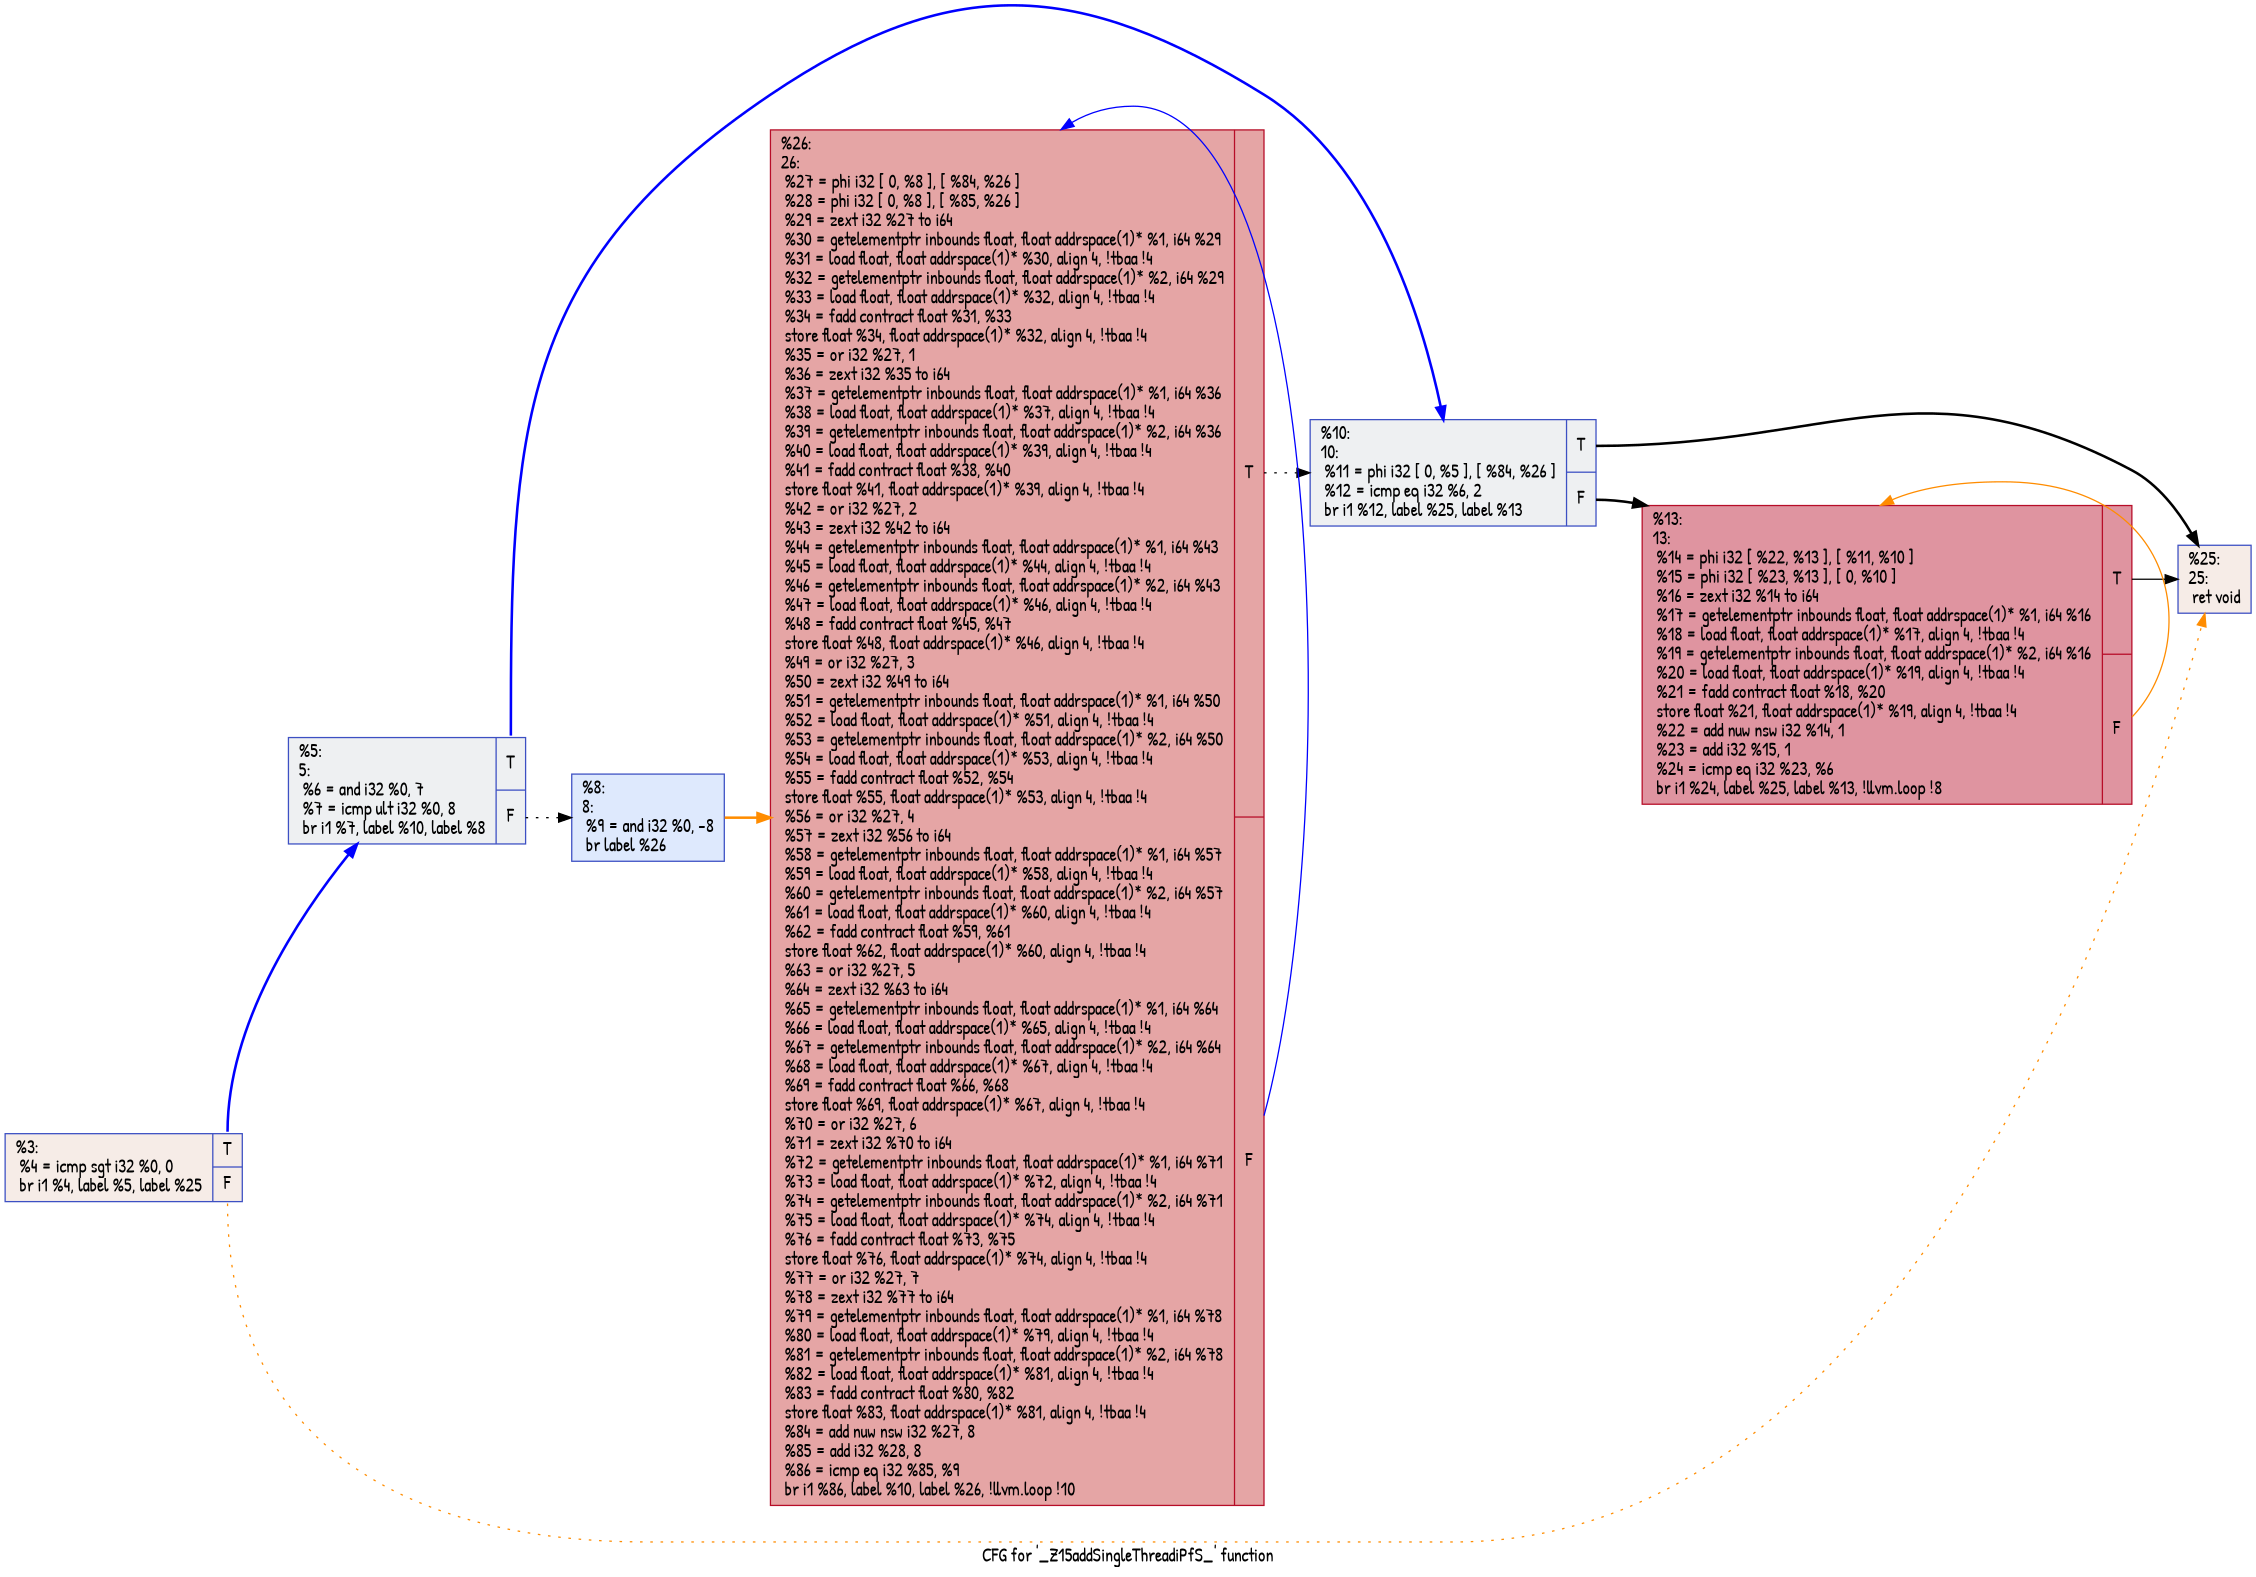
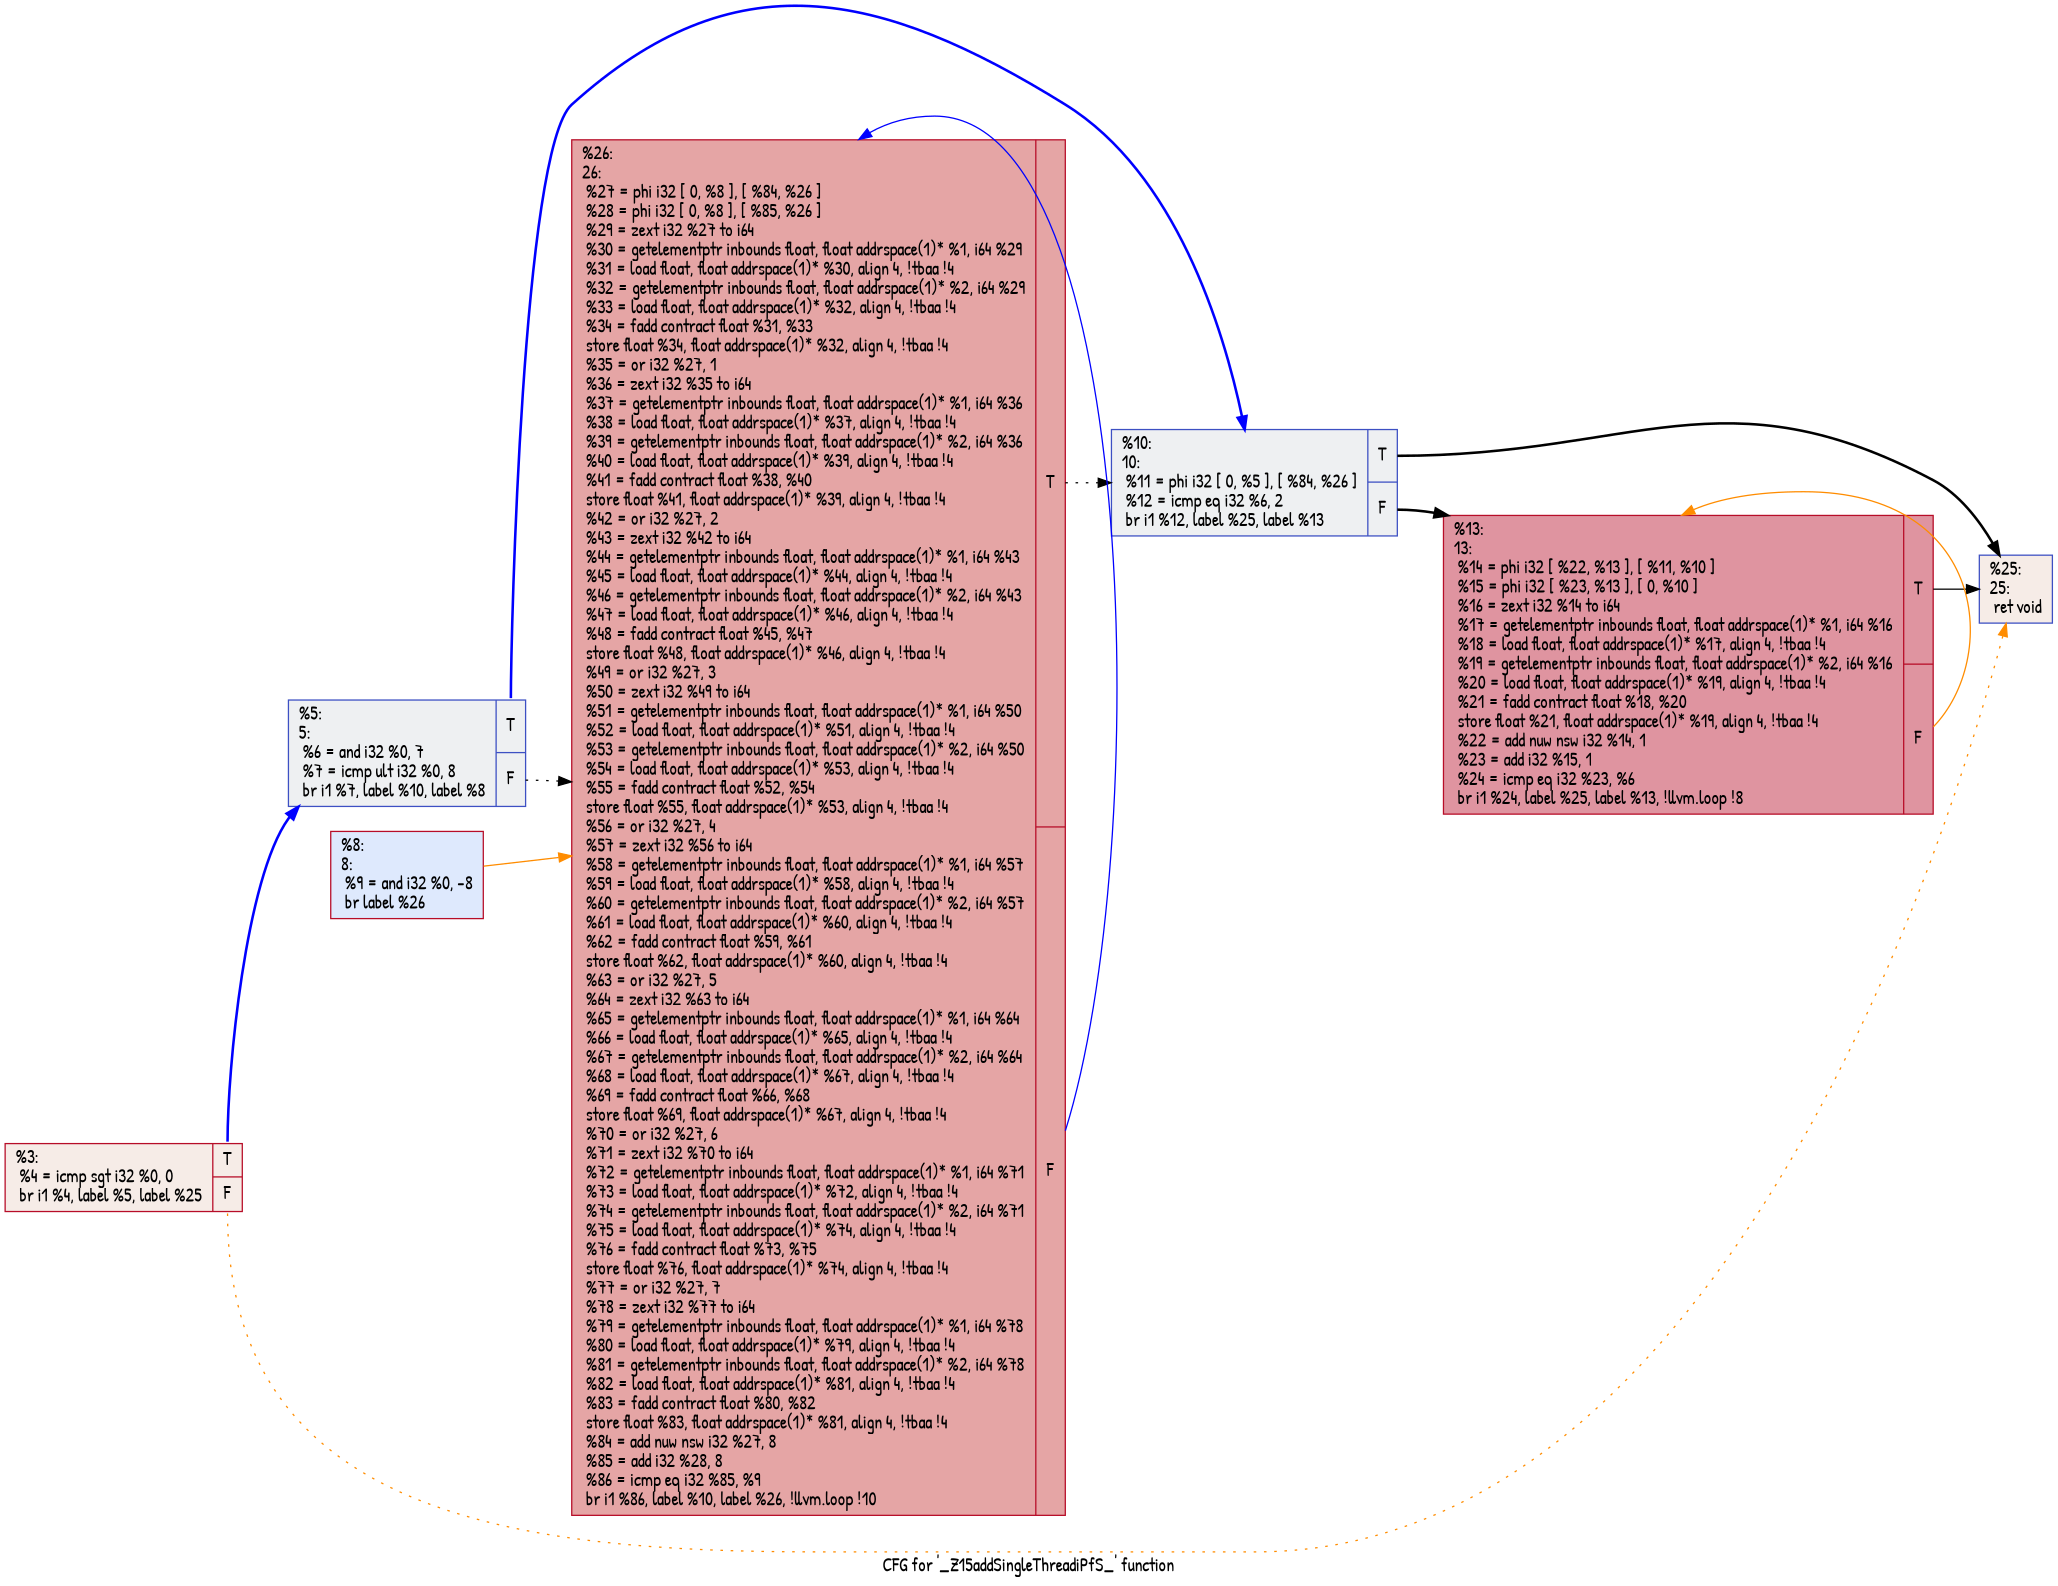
  digraph {
    fontname="Patrick Hand"
    label="CFG for '_Z15addSingleThreadiPfS_' function"
    rankdir=LR
    node [color="#3d50c3ff" fillcolor="#ead5c970" fontname="Patrick Hand" shape=record style=filled]
    edge [color=black fontname="Patrick Hand" style=bold tailport=s0]
-   n1 [label="{%3:\l  %4 = icmp sgt i32 %0, 0\l  br i1 %4, label %5, label %25\l|{<s0>T|<s1>F}}"]
+   n1 [color="#b70d28ff" label="{%3:\l  %4 = icmp sgt i32 %0, 0\l  br i1 %4, label %5, label %25\l|{<s0>T|<s1>F}}"]
    n2 [fillcolor="#d9dce170" label="{%5:\l5:                                                \l  %6 = and i32 %0, 7\l  %7 = icmp ult i32 %0, 8\l  br i1 %7, label %10, label %8\l|{<s0>T|<s1>F}}"]
    n3 [label="{%25:\l25:                                               \l  ret void\l}"]
    n4 [fillcolor="#d9dce170" label="{%10:\l10:                                               \l  %11 = phi i32 [ 0, %5 ], [ %84, %26 ]\l  %12 = icmp eq i32 %6, 2\l  br i1 %12, label %25, label %13\l|{<s0>T|<s1>F}}"]
-   n5 [fillcolor="#b5cdfa70" label="{%8:\l8:                                                \l  %9 = and i32 %0, -8\l  br label %26\l}"]
+   n5 [color="#b70d28ff" fillcolor="#b5cdfa70" label="{%8:\l8:                                                \l  %9 = and i32 %0, -8\l  br label %26\l}"]
    n6 [color="#b70d28ff" fillcolor="#b70d2870" label="{%13:\l13:                                               \l  %14 = phi i32 [ %22, %13 ], [ %11, %10 ]\l  %15 = phi i32 [ %23, %13 ], [ 0, %10 ]\l  %16 = zext i32 %14 to i64\l  %17 = getelementptr inbounds float, float addrspace(1)* %1, i64 %16\l  %18 = load float, float addrspace(1)* %17, align 4, !tbaa !4\l  %19 = getelementptr inbounds float, float addrspace(1)* %2, i64 %16\l  %20 = load float, float addrspace(1)* %19, align 4, !tbaa !4\l  %21 = fadd contract float %18, %20\l  store float %21, float addrspace(1)* %19, align 4, !tbaa !4\l  %22 = add nuw nsw i32 %14, 1\l  %23 = add i32 %15, 1\l  %24 = icmp eq i32 %23, %6\l  br i1 %24, label %25, label %13, !llvm.loop !8\l|{<s0>T|<s1>F}}"]
    n7 [color="#b70d28ff" fillcolor="#c5333470" label="{%26:\l26:                                               \l  %27 = phi i32 [ 0, %8 ], [ %84, %26 ]\l  %28 = phi i32 [ 0, %8 ], [ %85, %26 ]\l  %29 = zext i32 %27 to i64\l  %30 = getelementptr inbounds float, float addrspace(1)* %1, i64 %29\l  %31 = load float, float addrspace(1)* %30, align 4, !tbaa !4\l  %32 = getelementptr inbounds float, float addrspace(1)* %2, i64 %29\l  %33 = load float, float addrspace(1)* %32, align 4, !tbaa !4\l  %34 = fadd contract float %31, %33\l  store float %34, float addrspace(1)* %32, align 4, !tbaa !4\l  %35 = or i32 %27, 1\l  %36 = zext i32 %35 to i64\l  %37 = getelementptr inbounds float, float addrspace(1)* %1, i64 %36\l  %38 = load float, float addrspace(1)* %37, align 4, !tbaa !4\l  %39 = getelementptr inbounds float, float addrspace(1)* %2, i64 %36\l  %40 = load float, float addrspace(1)* %39, align 4, !tbaa !4\l  %41 = fadd contract float %38, %40\l  store float %41, float addrspace(1)* %39, align 4, !tbaa !4\l  %42 = or i32 %27, 2\l  %43 = zext i32 %42 to i64\l  %44 = getelementptr inbounds float, float addrspace(1)* %1, i64 %43\l  %45 = load float, float addrspace(1)* %44, align 4, !tbaa !4\l  %46 = getelementptr inbounds float, float addrspace(1)* %2, i64 %43\l  %47 = load float, float addrspace(1)* %46, align 4, !tbaa !4\l  %48 = fadd contract float %45, %47\l  store float %48, float addrspace(1)* %46, align 4, !tbaa !4\l  %49 = or i32 %27, 3\l  %50 = zext i32 %49 to i64\l  %51 = getelementptr inbounds float, float addrspace(1)* %1, i64 %50\l  %52 = load float, float addrspace(1)* %51, align 4, !tbaa !4\l  %53 = getelementptr inbounds float, float addrspace(1)* %2, i64 %50\l  %54 = load float, float addrspace(1)* %53, align 4, !tbaa !4\l  %55 = fadd contract float %52, %54\l  store float %55, float addrspace(1)* %53, align 4, !tbaa !4\l  %56 = or i32 %27, 4\l  %57 = zext i32 %56 to i64\l  %58 = getelementptr inbounds float, float addrspace(1)* %1, i64 %57\l  %59 = load float, float addrspace(1)* %58, align 4, !tbaa !4\l  %60 = getelementptr inbounds float, float addrspace(1)* %2, i64 %57\l  %61 = load float, float addrspace(1)* %60, align 4, !tbaa !4\l  %62 = fadd contract float %59, %61\l  store float %62, float addrspace(1)* %60, align 4, !tbaa !4\l  %63 = or i32 %27, 5\l  %64 = zext i32 %63 to i64\l  %65 = getelementptr inbounds float, float addrspace(1)* %1, i64 %64\l  %66 = load float, float addrspace(1)* %65, align 4, !tbaa !4\l  %67 = getelementptr inbounds float, float addrspace(1)* %2, i64 %64\l  %68 = load float, float addrspace(1)* %67, align 4, !tbaa !4\l  %69 = fadd contract float %66, %68\l  store float %69, float addrspace(1)* %67, align 4, !tbaa !4\l  %70 = or i32 %27, 6\l  %71 = zext i32 %70 to i64\l  %72 = getelementptr inbounds float, float addrspace(1)* %1, i64 %71\l  %73 = load float, float addrspace(1)* %72, align 4, !tbaa !4\l  %74 = getelementptr inbounds float, float addrspace(1)* %2, i64 %71\l  %75 = load float, float addrspace(1)* %74, align 4, !tbaa !4\l  %76 = fadd contract float %73, %75\l  store float %76, float addrspace(1)* %74, align 4, !tbaa !4\l  %77 = or i32 %27, 7\l  %78 = zext i32 %77 to i64\l  %79 = getelementptr inbounds float, float addrspace(1)* %1, i64 %78\l  %80 = load float, float addrspace(1)* %79, align 4, !tbaa !4\l  %81 = getelementptr inbounds float, float addrspace(1)* %2, i64 %78\l  %82 = load float, float addrspace(1)* %81, align 4, !tbaa !4\l  %83 = fadd contract float %80, %82\l  store float %83, float addrspace(1)* %81, align 4, !tbaa !4\l  %84 = add nuw nsw i32 %27, 8\l  %85 = add i32 %28, 8\l  %86 = icmp eq i32 %85, %9\l  br i1 %86, label %10, label %26, !llvm.loop !10\l|{<s0>T|<s1>F}}"]
    n1 -> n2 [color=blue]
    n1 -> n3 [color=darkorange style=dotted tailport=s1]
    n2 -> n4 [color=blue]
-   n2 -> n5 [style=dotted tailport=s1]
+   n2 -> n7 [style=dotted tailport=s1]
    n4 -> n3
    n4 -> n6 [tailport=s1]
-   n5 -> n7 [color=darkorange]
+   n5 -> n7 [color=darkorange style=solid]
    n6 -> n3 [style=solid]
    n6 -> n6 [color=darkorange style=solid tailport=s1]
    n7 -> n4 [style=dotted]
    n7 -> n7 [color=blue style=solid tailport=s1]
  }
